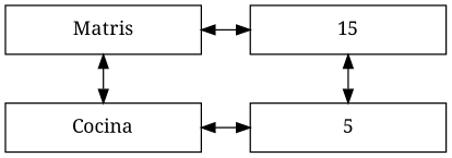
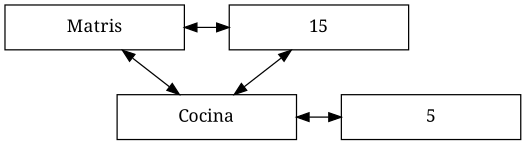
  digraph {
    fontname="Noto Serif"
    nodesep=0.5
    rankdir=TB
    node [fontname="Noto Serif" shape=rectangle]
    edge [dir=both fontname="Noto Serif"]
    n1 [height=0.5 label=Matris width=2]
    n2 [height=0.5 label=15 width=2]
    n3 [height=0.5 label=Cocina width=2]
    n4 [height=0.5 label=5 width=2]
    subgraph sub_1 {
      rank=same
      n1
      n2
    }
    subgraph sub_2 {
      rank=same
      n3
      n4
    }
    n1 -> n2
    n1 -> n3
-   n2 -> n4
+   n2 -> n3
    n3 -> n4 [constraint=false]
  }
